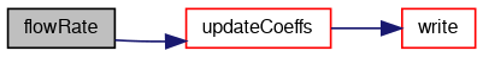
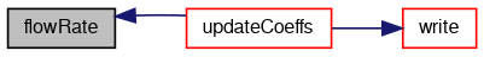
  digraph {
    rankdir=LR
    node [color=red fontname=FreeSans fontsize=10 shape=record]
    edge [color=midnightblue fontname=FreeSans fontsize=10 labelfontname=FreeSans labelfontsize=10 style=solid]
    n1 [color=black fillcolor=grey75 fontcolor=black height=0.2 label=flowRate style=filled width=0.4]
    n2 [height=0.2 label=updateCoeffs width=0.4]
    n3 [height=0.2 label=write width=0.4]
-   n1 -> n2
+   n2 -> n1
    n2 -> n3
  }
